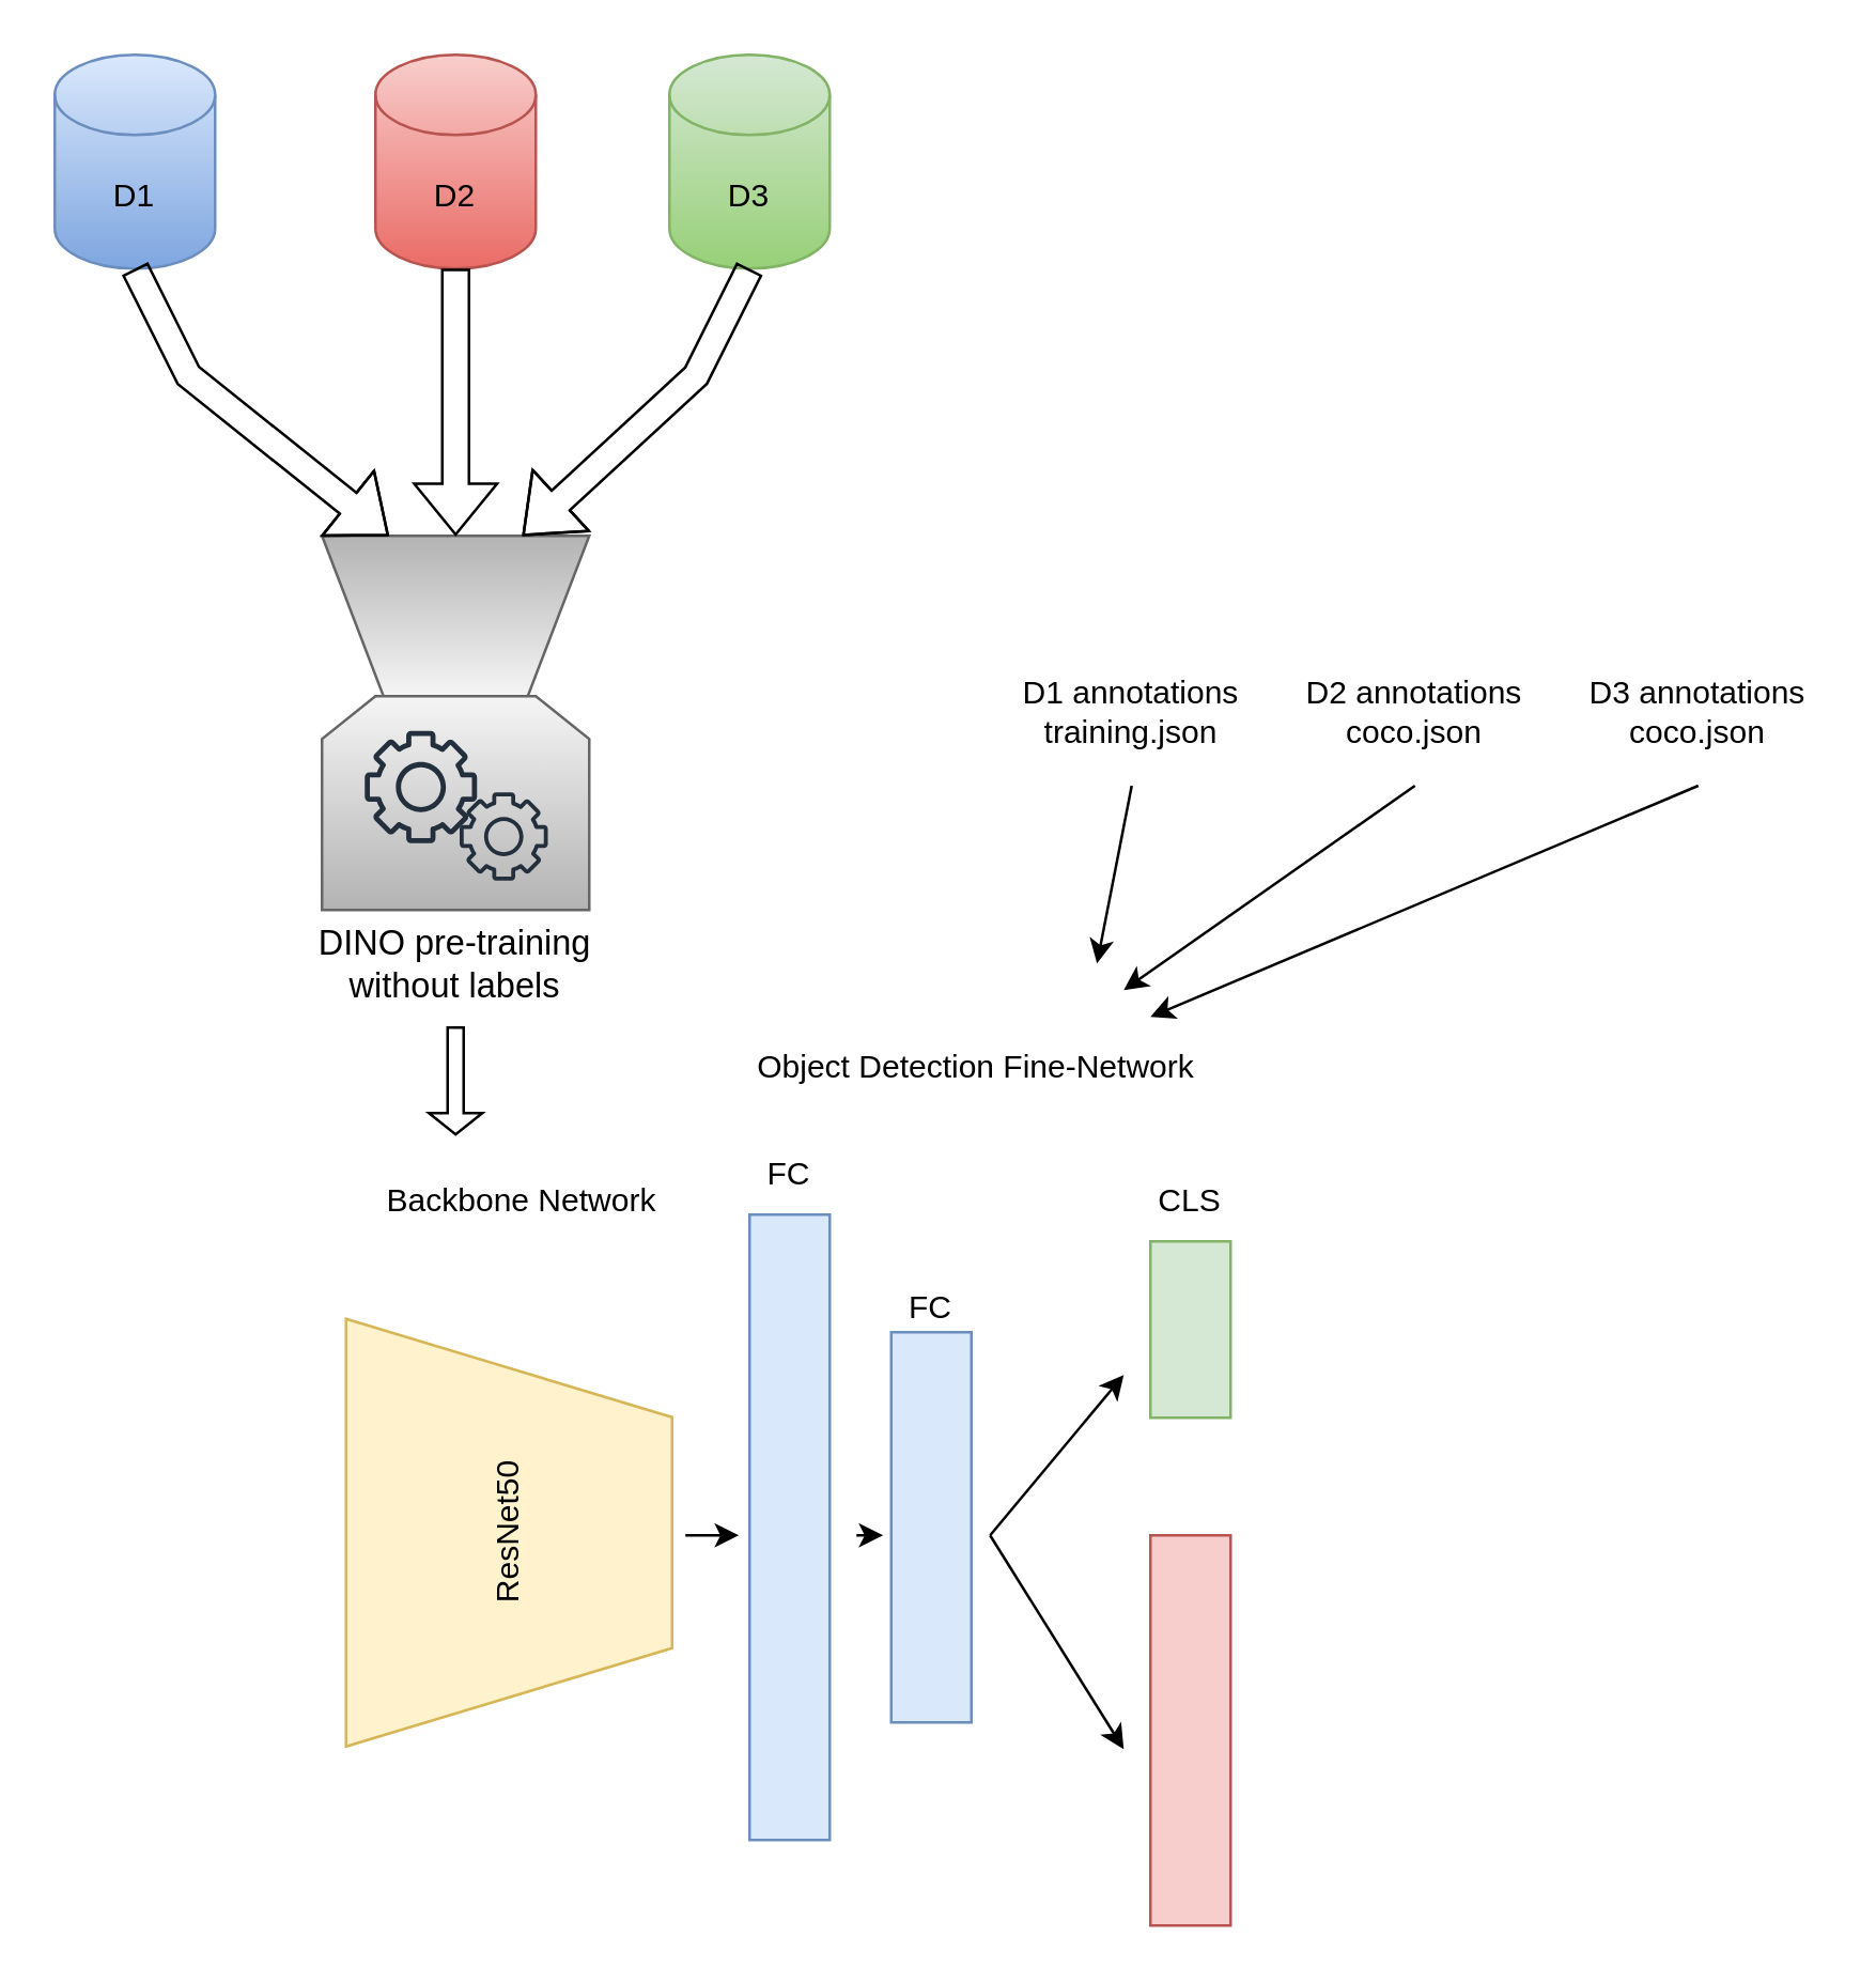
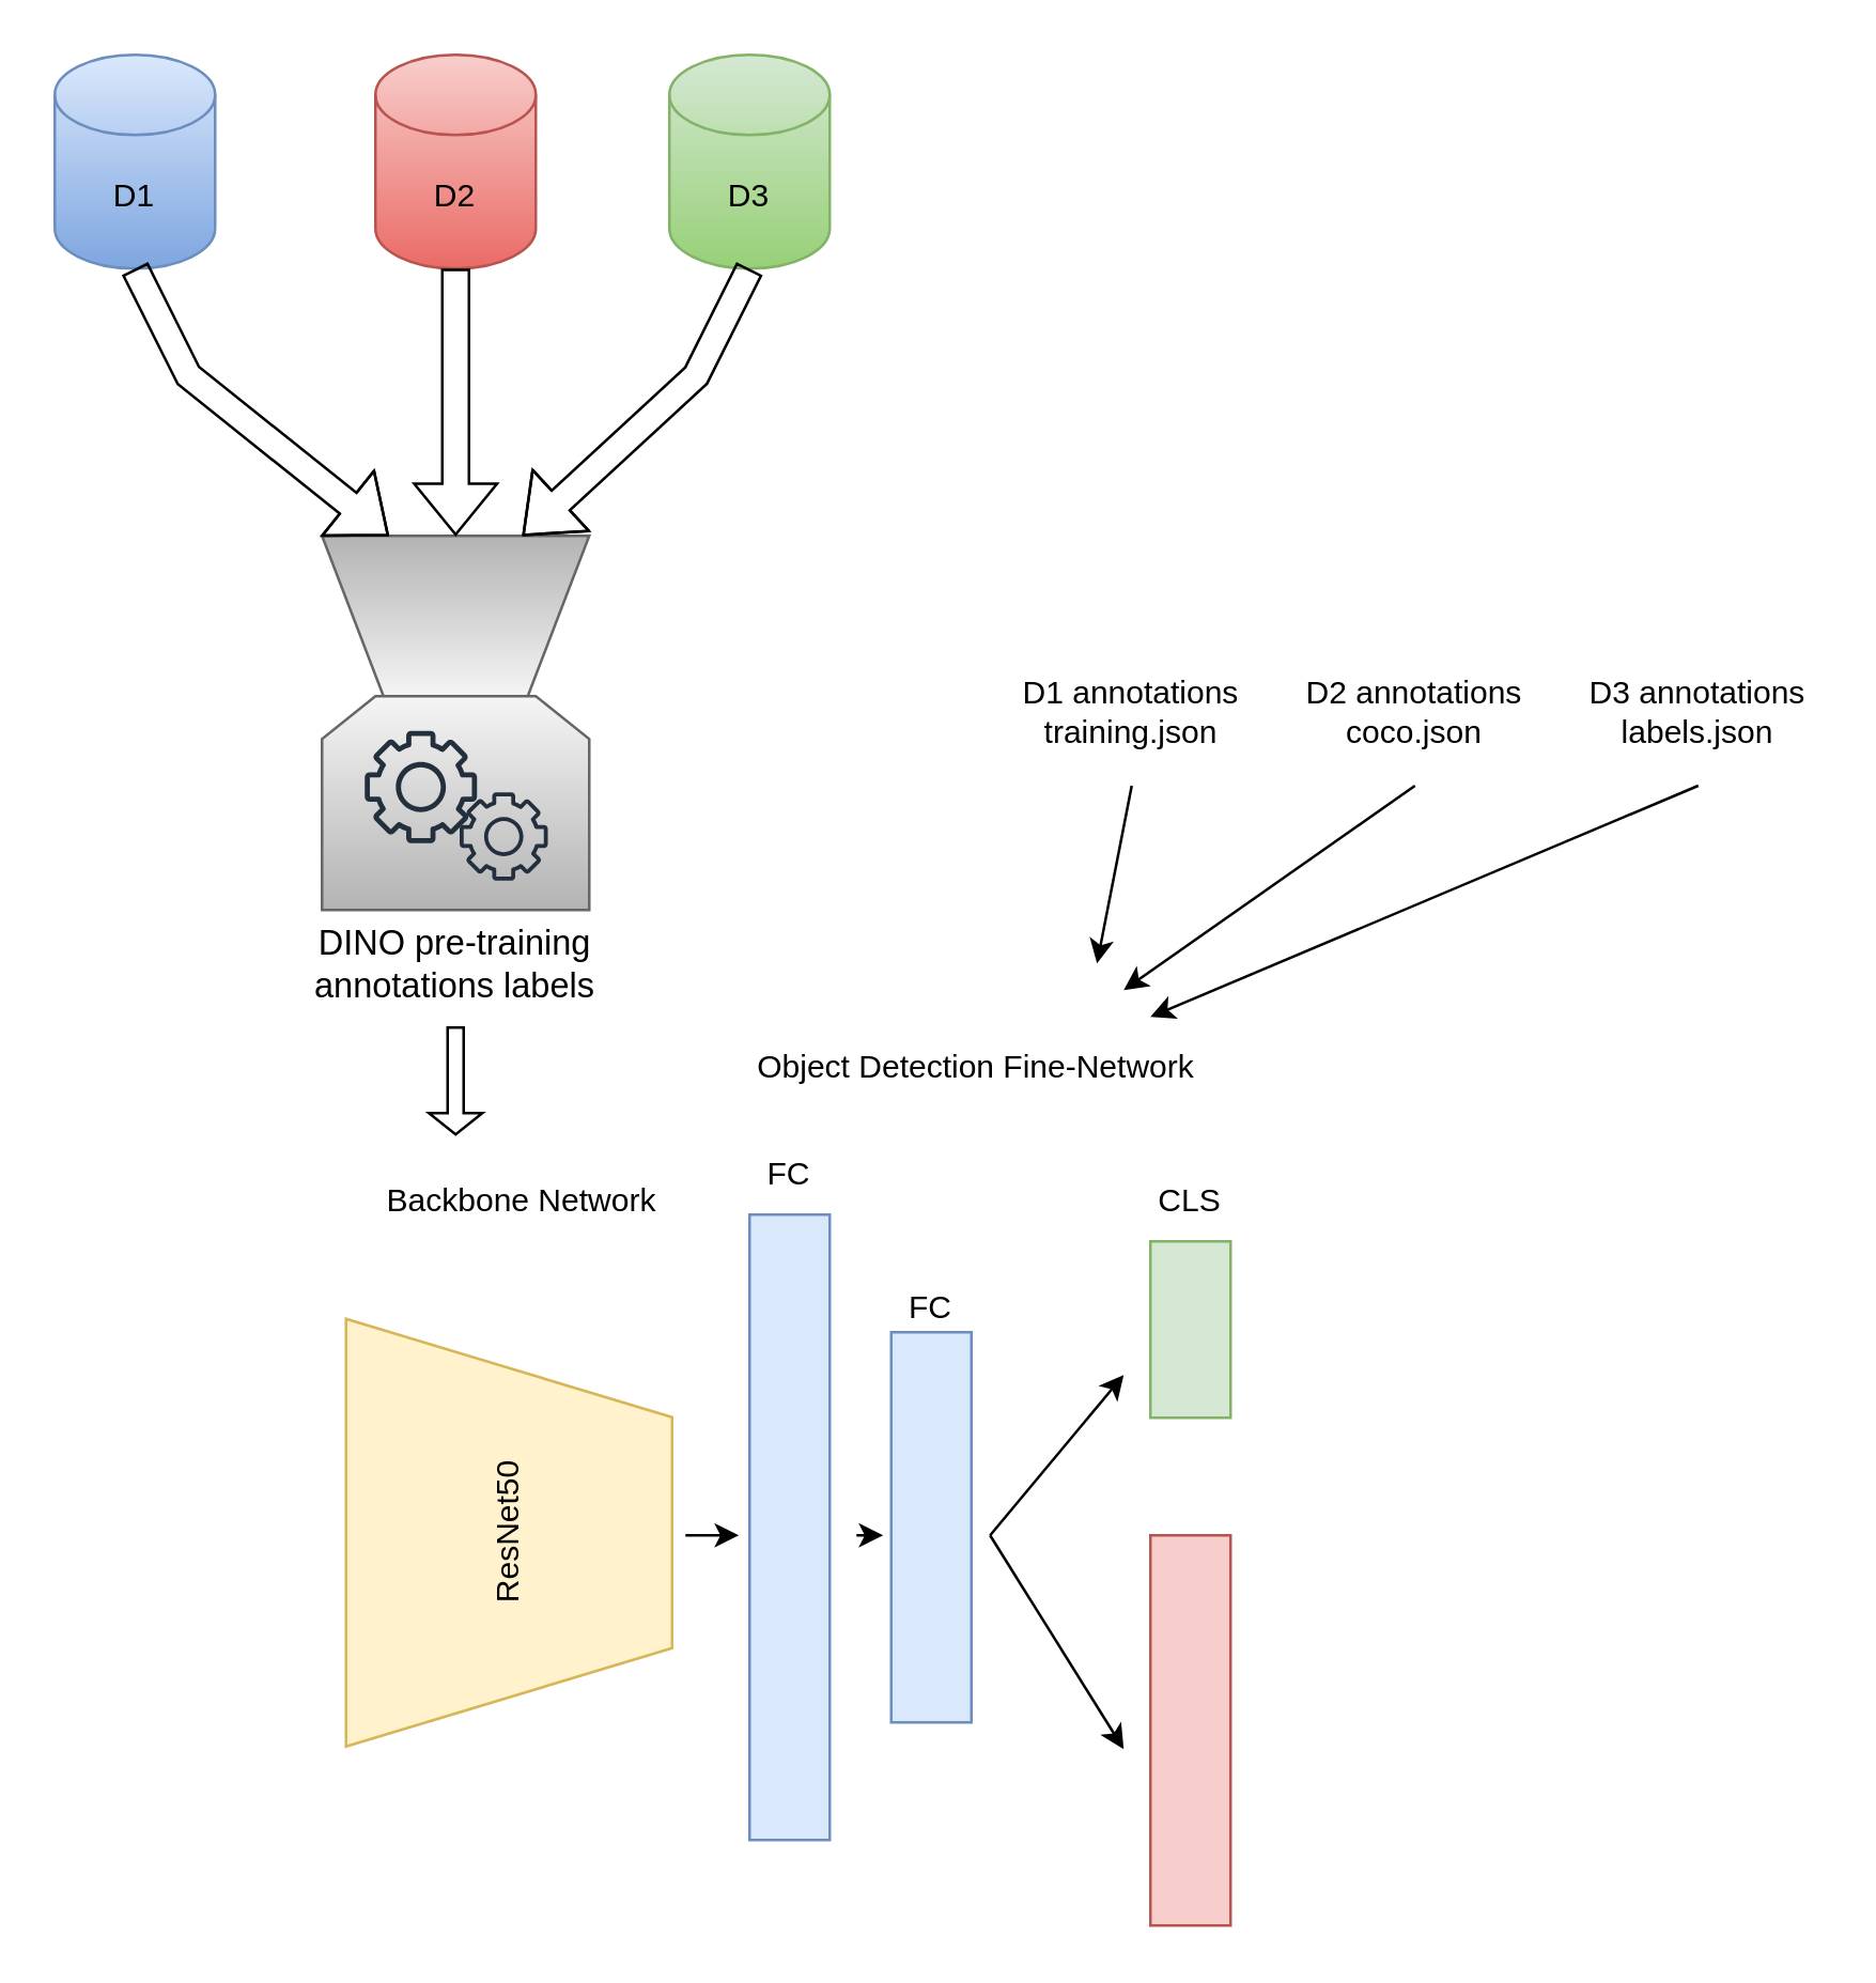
  <mxCell id="0" />
  <mxCell id="1" parent="0" />
  <mxCell id="2" value="D1" style="shape=cylinder3;whiteSpace=wrap;html=1;boundedLbl=1;backgroundOutline=1;size=15;fillColor=#dae8fc;strokeColor=#6c8ebf;gradientColor=#7ea6e0;" parent="1" vertex="1"><mxGeometry x="20" y="20" width="60" height="80" as="geometry" /></mxCell>
  <mxCell id="3" value="D2" style="shape=cylinder3;whiteSpace=wrap;html=1;boundedLbl=1;backgroundOutline=1;size=15;fillColor=#f8cecc;gradientColor=#ea6b66;strokeColor=#b85450;" parent="1" vertex="1"><mxGeometry x="140" y="20" width="60" height="80" as="geometry" /></mxCell>
  <mxCell id="4" value="D3" style="shape=cylinder3;whiteSpace=wrap;html=1;boundedLbl=1;backgroundOutline=1;size=15;fillColor=#d5e8d4;gradientColor=#97d077;strokeColor=#82b366;" parent="1" vertex="1"><mxGeometry x="250" y="20" width="60" height="80" as="geometry" /></mxCell>
  <mxCell id="5" value="" style="verticalLabelPosition=middle;verticalAlign=middle;html=1;shape=trapezoid;perimeter=trapezoidPerimeter;whiteSpace=wrap;size=0.23;arcSize=10;flipV=1;labelPosition=center;align=center;fillColor=#f5f5f5;gradientColor=#b3b3b3;strokeColor=#666666;" parent="1" vertex="1"><mxGeometry x="120" y="200" width="100" height="60" as="geometry" /></mxCell>
  <mxCell id="6" value="" style="shape=loopLimit;whiteSpace=wrap;html=1;fillColor=#f5f5f5;gradientColor=#b3b3b3;strokeColor=#666666;" parent="1" vertex="1"><mxGeometry x="120" y="260" width="100" height="80" as="geometry" /></mxCell>
  <mxCell id="7" value="" style="sketch=0;outlineConnect=0;fontColor=#232F3E;gradientColor=none;fillColor=#232F3D;strokeColor=none;dashed=0;verticalLabelPosition=bottom;verticalAlign=top;align=center;html=1;fontSize=12;fontStyle=0;aspect=fixed;pointerEvents=1;shape=mxgraph.aws4.gear;" parent="1" vertex="1"><mxGeometry x="136" y="273" width="42" height="42" as="geometry" /></mxCell>
  <mxCell id="8" value="" style="sketch=0;outlineConnect=0;fontColor=#232F3E;gradientColor=none;fillColor=#232F3D;strokeColor=none;dashed=0;verticalLabelPosition=bottom;verticalAlign=top;align=center;html=1;fontSize=12;fontStyle=0;aspect=fixed;pointerEvents=1;shape=mxgraph.aws4.gear;" parent="1" vertex="1"><mxGeometry x="164" y="296" width="48" height="33" as="geometry" /></mxCell>
  <mxCell id="9" value="" style="shape=flexArrow;endArrow=classic;html=1;rounded=0;exitX=0.5;exitY=1;exitDx=0;exitDy=0;exitPerimeter=0;entryX=0.25;entryY=0;entryDx=0;entryDy=0;" parent="1" source="2" target="5" edge="1"><mxGeometry width="50" height="50" relative="1" as="geometry"><mxPoint x="40" y="180" as="sourcePoint" /><mxPoint x="90" y="130" as="targetPoint" /><Array as="points"><mxPoint x="70" y="140" /></Array></mxGeometry></mxCell>
  <mxCell id="10" value="" style="shape=flexArrow;endArrow=classic;html=1;rounded=0;exitX=0.5;exitY=1;exitDx=0;exitDy=0;exitPerimeter=0;entryX=0.5;entryY=0;entryDx=0;entryDy=0;" parent="1" source="3" target="5" edge="1"><mxGeometry width="50" height="50" relative="1" as="geometry"><mxPoint x="163" y="180" as="sourcePoint" /><mxPoint x="213" y="130" as="targetPoint" /></mxGeometry></mxCell>
  <mxCell id="11" value="" style="shape=flexArrow;endArrow=classic;html=1;rounded=0;exitX=0.5;exitY=1;exitDx=0;exitDy=0;exitPerimeter=0;entryX=0.75;entryY=0;entryDx=0;entryDy=0;" parent="1" source="4" target="5" edge="1"><mxGeometry width="50" height="50" relative="1" as="geometry"><mxPoint x="290" y="180" as="sourcePoint" /><mxPoint x="340" y="130" as="targetPoint" /><Array as="points"><mxPoint x="260" y="140" /></Array></mxGeometry></mxCell>
  <mxCell id="12" value="" style="shape=singleArrow;whiteSpace=wrap;html=1;rotation=90;" parent="1" vertex="1"><mxGeometry x="150" y="394" width="40" height="20" as="geometry" /></mxCell>
  <mxCell id="13" value="ResNet50" style="verticalLabelPosition=middle;verticalAlign=middle;html=1;shape=trapezoid;perimeter=trapezoidPerimeter;whiteSpace=wrap;size=0.23;arcSize=10;flipV=1;labelPosition=center;align=center;rotation=-90;fillColor=#fff2cc;strokeColor=#d6b656;" parent="1" vertex="1"><mxGeometry x="110" y="512" width="160" height="122" as="geometry" /></mxCell>
  <mxCell id="14" value="" style="rounded=0;whiteSpace=wrap;html=1;fillColor=#dae8fc;strokeColor=#6c8ebf;" parent="1" vertex="1"><mxGeometry x="280" y="454" width="30" height="234" as="geometry" /></mxCell>
  <mxCell id="15" value="" style="rounded=0;whiteSpace=wrap;html=1;fillColor=#dae8fc;strokeColor=#6c8ebf;" parent="1" vertex="1"><mxGeometry x="333" y="498" width="30" height="146" as="geometry" /></mxCell>
  <mxCell id="16" value="" style="rounded=0;whiteSpace=wrap;html=1;fillColor=#f8cecc;strokeColor=#b85450;" parent="1" vertex="1"><mxGeometry x="430" y="574" width="30" height="146" as="geometry" /></mxCell>
  <mxCell id="17" value="" style="rounded=0;whiteSpace=wrap;html=1;fillColor=#d5e8d4;strokeColor=#82b366;" parent="1" vertex="1"><mxGeometry x="430" y="464" width="30" height="66" as="geometry" /></mxCell>
  <mxCell id="18" value="" style="endArrow=classic;html=1;rounded=0;" edge="1" parent="1"><mxGeometry width="50" height="50" relative="1" as="geometry"><mxPoint x="256" y="574" as="sourcePoint" /><mxPoint x="276" y="574" as="targetPoint" /></mxGeometry></mxCell>
  <mxCell id="19" value="" style="endArrow=classic;html=1;rounded=0;" edge="1" parent="1"><mxGeometry width="50" height="50" relative="1" as="geometry"><mxPoint x="320" y="574" as="sourcePoint" /><mxPoint x="330" y="574" as="targetPoint" /></mxGeometry></mxCell>
  <mxCell id="20" value="" style="endArrow=classic;html=1;rounded=0;" edge="1" parent="1"><mxGeometry width="50" height="50" relative="1" as="geometry"><mxPoint x="370" y="574" as="sourcePoint" /><mxPoint x="420" y="654" as="targetPoint" /></mxGeometry></mxCell>
  <mxCell id="21" value="" style="endArrow=classic;html=1;rounded=0;" edge="1" parent="1"><mxGeometry width="50" height="50" relative="1" as="geometry"><mxPoint x="370" y="574" as="sourcePoint" /><mxPoint x="420" y="514" as="targetPoint" /></mxGeometry></mxCell>
  <mxCell id="22" value="Backbone Network" style="text;html=1;align=center;verticalAlign=middle;whiteSpace=wrap;rounded=0;" vertex="1" parent="1"><mxGeometry x="135" y="434" width="120" height="30" as="geometry" /></mxCell>
  <mxCell id="23" value="FC" style="text;html=1;align=center;verticalAlign=middle;whiteSpace=wrap;rounded=0;" vertex="1" parent="1"><mxGeometry x="265" y="424" width="60" height="30" as="geometry" /></mxCell>
  <mxCell id="24" value="FC" style="text;html=1;align=center;verticalAlign=middle;whiteSpace=wrap;rounded=0;" vertex="1" parent="1"><mxGeometry x="318" y="474" width="60" height="30" as="geometry" /></mxCell>
  <mxCell id="25" value="CLS" style="text;html=1;align=center;verticalAlign=middle;whiteSpace=wrap;rounded=0;" vertex="1" parent="1"><mxGeometry x="415" y="434" width="60" height="30" as="geometry" /></mxCell>
  <mxCell id="26" value="Object Detection Fine-Network" style="text;html=1;align=center;verticalAlign=middle;whiteSpace=wrap;rounded=0;" vertex="1" parent="1"><mxGeometry x="255" y="384" width="220" height="30" as="geometry" /></mxCell>
- <mxCell id="27" value="&lt;font style=&quot;font-size: 13px;&quot;&gt;DINO pre-training&lt;/font&gt;&lt;div style=&quot;font-size: 13px;&quot;&gt;&lt;font style=&quot;font-size: 13px;&quot;&gt;without labels&lt;/font&gt;&lt;/div&gt;" style="text;html=1;align=center;verticalAlign=middle;whiteSpace=wrap;rounded=0;" vertex="1" parent="1"><mxGeometry x="110" y="335" width="120" height="50" as="geometry" /></mxCell>
+ <mxCell id="27" value="&lt;font style=&quot;font-size: 13px;&quot;&gt;DINO pre-training&lt;/font&gt;&lt;div style=&quot;font-size: 13px;&quot;&gt;&lt;font style=&quot;font-size: 13px;&quot;&gt;annotations labels&lt;/font&gt;&lt;/div&gt;" style="text;html=1;align=center;verticalAlign=middle;whiteSpace=wrap;rounded=0;" vertex="1" parent="1"><mxGeometry x="110" y="335" width="120" height="50" as="geometry" /></mxCell>
  <mxCell id="28" value="" style="shape=image;html=1;verticalAlign=top;verticalLabelPosition=bottom;labelBackgroundColor=#ffffff;imageAspect=0;aspect=fixed;image=https://cdn4.iconfinder.com/data/icons/48-bubbles/48/12.File-128.png" vertex="1" parent="1"><mxGeometry x="387" y="166.5" width="72" height="72" as="geometry" /></mxCell>
  <mxCell id="29" value="D1 annotations training.json" style="text;html=1;align=center;verticalAlign=middle;whiteSpace=wrap;rounded=0;" vertex="1" parent="1"><mxGeometry x="378" y="237.5" width="90" height="56" as="geometry" /></mxCell>
  <mxCell id="30" value="" style="shape=image;html=1;verticalAlign=top;verticalLabelPosition=bottom;labelBackgroundColor=#ffffff;imageAspect=0;aspect=fixed;image=https://cdn4.iconfinder.com/data/icons/48-bubbles/48/12.File-128.png" vertex="1" parent="1"><mxGeometry x="599" y="168.5" width="72" height="72" as="geometry" /></mxCell>
- <mxCell id="31" value="D3 annotations coco.json" style="text;html=1;align=center;verticalAlign=middle;whiteSpace=wrap;rounded=0;" vertex="1" parent="1"><mxGeometry x="590" y="237.5" width="90" height="56" as="geometry" /></mxCell>
+ <mxCell id="31" value="D3 annotations labels.json" style="text;html=1;align=center;verticalAlign=middle;whiteSpace=wrap;rounded=0;" vertex="1" parent="1"><mxGeometry x="590" y="237.5" width="90" height="56" as="geometry" /></mxCell>
  <mxCell id="32" value="" style="shape=image;html=1;verticalAlign=top;verticalLabelPosition=bottom;labelBackgroundColor=#ffffff;imageAspect=0;aspect=fixed;image=https://cdn4.iconfinder.com/data/icons/48-bubbles/48/12.File-128.png" vertex="1" parent="1"><mxGeometry x="494" y="166.5" width="72" height="72" as="geometry" /></mxCell>
  <mxCell id="33" value="D2 annotations coco.json" style="text;html=1;align=center;verticalAlign=middle;whiteSpace=wrap;rounded=0;" vertex="1" parent="1"><mxGeometry x="484" y="237.5" width="90" height="56" as="geometry" /></mxCell>
  <mxCell id="34" value="" style="endArrow=classic;html=1;rounded=0;exitX=0.5;exitY=1;exitDx=0;exitDy=0;" edge="1" parent="1" source="29"><mxGeometry width="50" height="50" relative="1" as="geometry"><mxPoint x="360" y="380" as="sourcePoint" /><mxPoint x="410" y="360" as="targetPoint" /></mxGeometry></mxCell>
  <mxCell id="35" value="" style="endArrow=classic;html=1;rounded=0;exitX=0.5;exitY=1;exitDx=0;exitDy=0;" edge="1" parent="1" source="33"><mxGeometry width="50" height="50" relative="1" as="geometry"><mxPoint x="433" y="304" as="sourcePoint" /><mxPoint x="420" y="370" as="targetPoint" /></mxGeometry></mxCell>
  <mxCell id="36" value="" style="endArrow=classic;html=1;rounded=0;exitX=0.5;exitY=1;exitDx=0;exitDy=0;" edge="1" parent="1" source="31"><mxGeometry width="50" height="50" relative="1" as="geometry"><mxPoint x="537" y="318" as="sourcePoint" /><mxPoint x="430" y="380" as="targetPoint" /></mxGeometry></mxCell>
